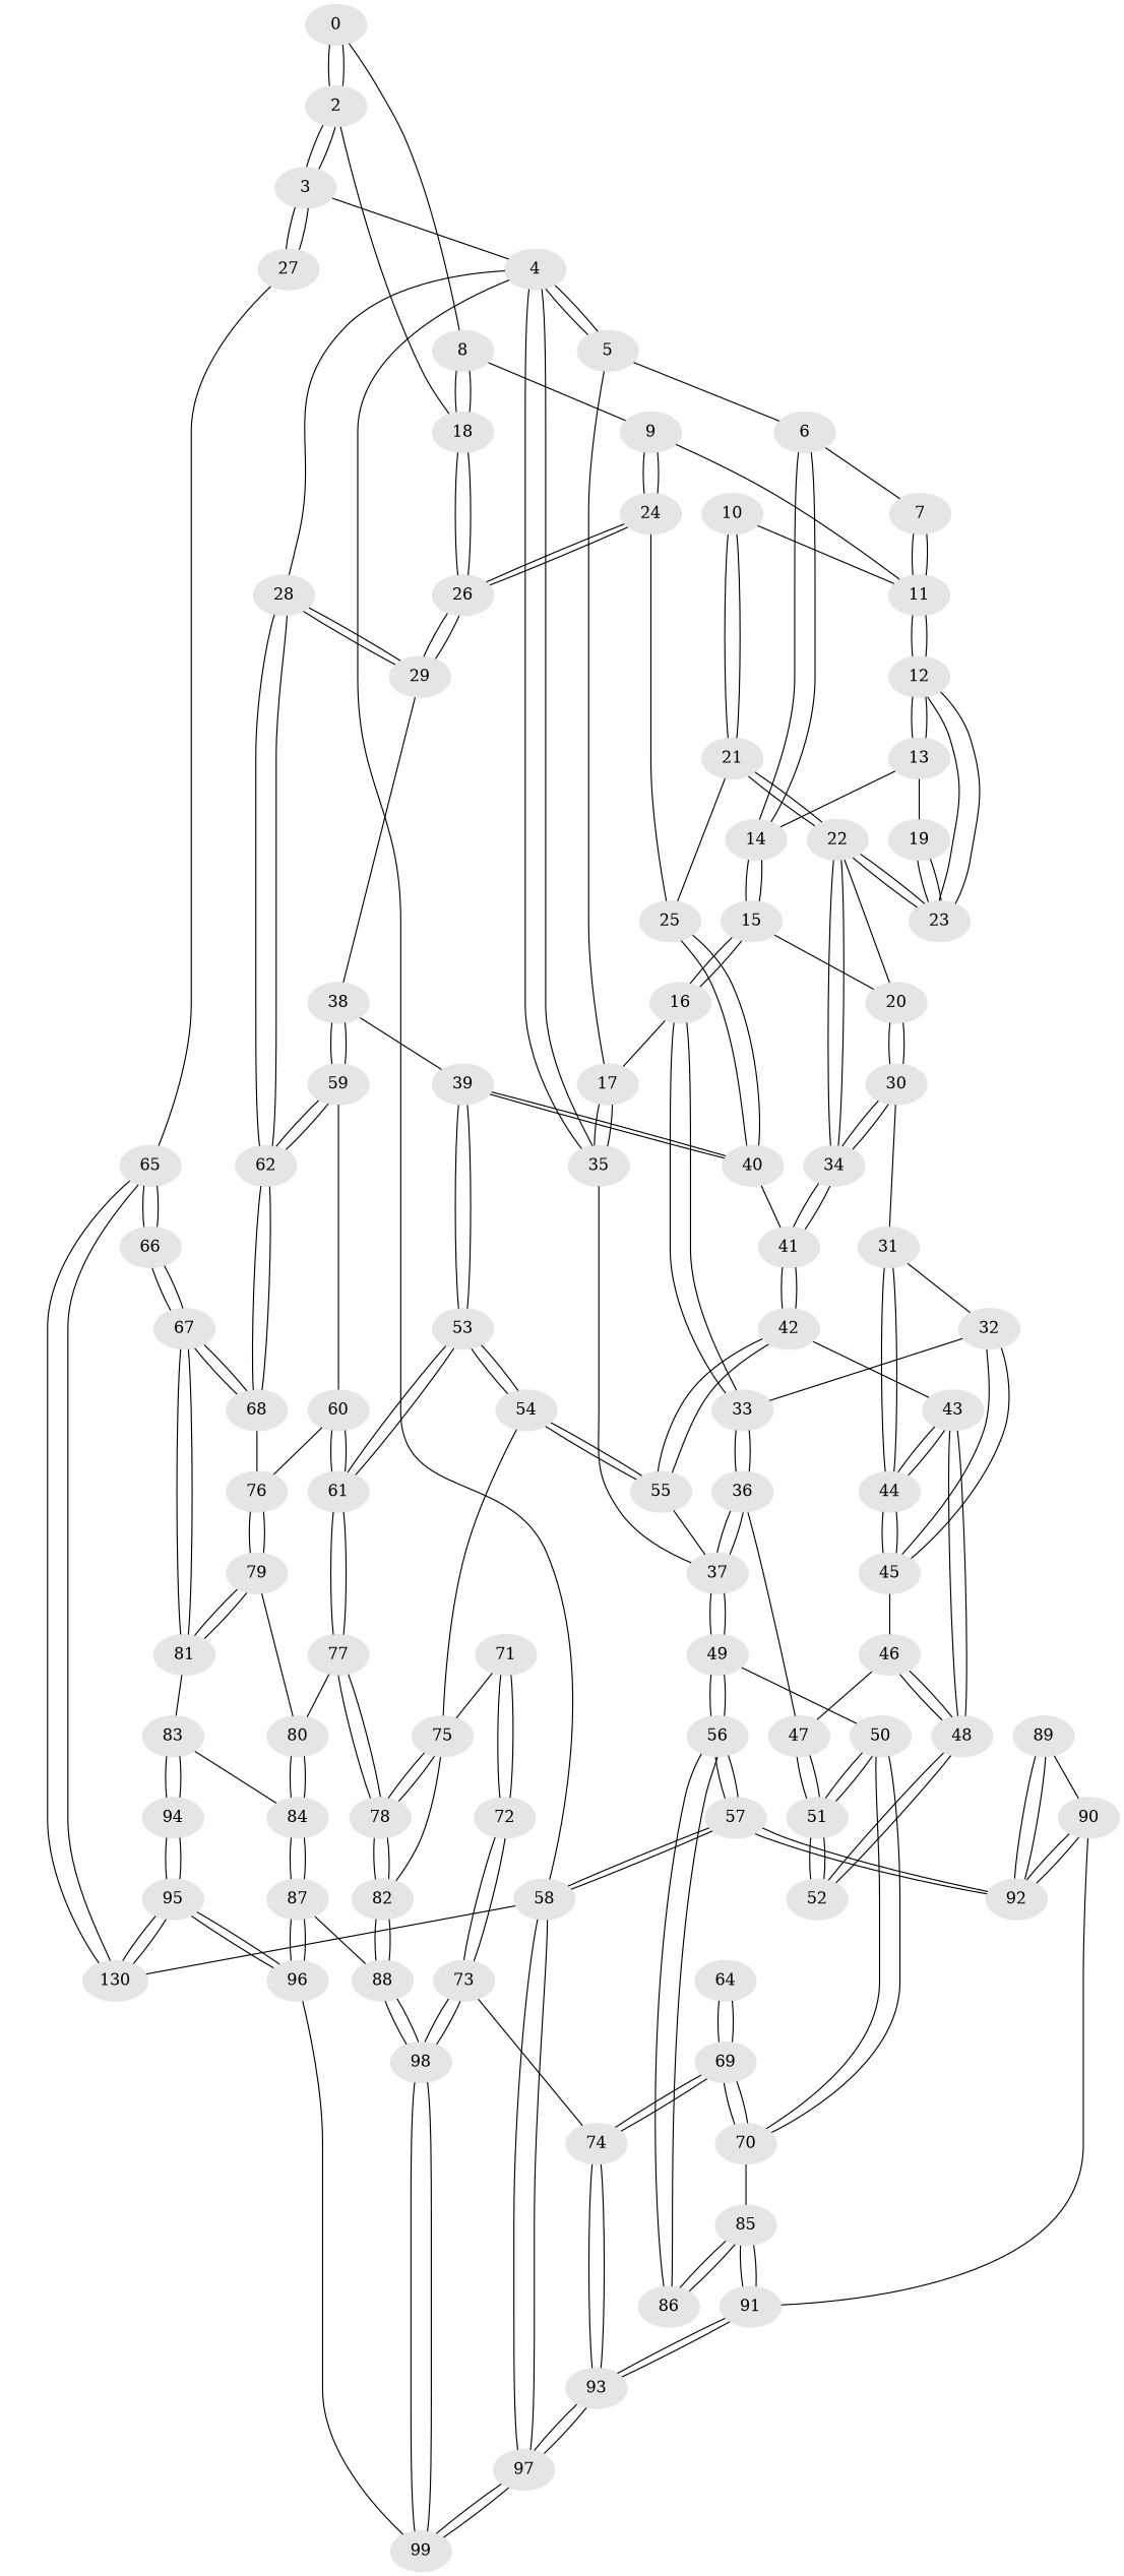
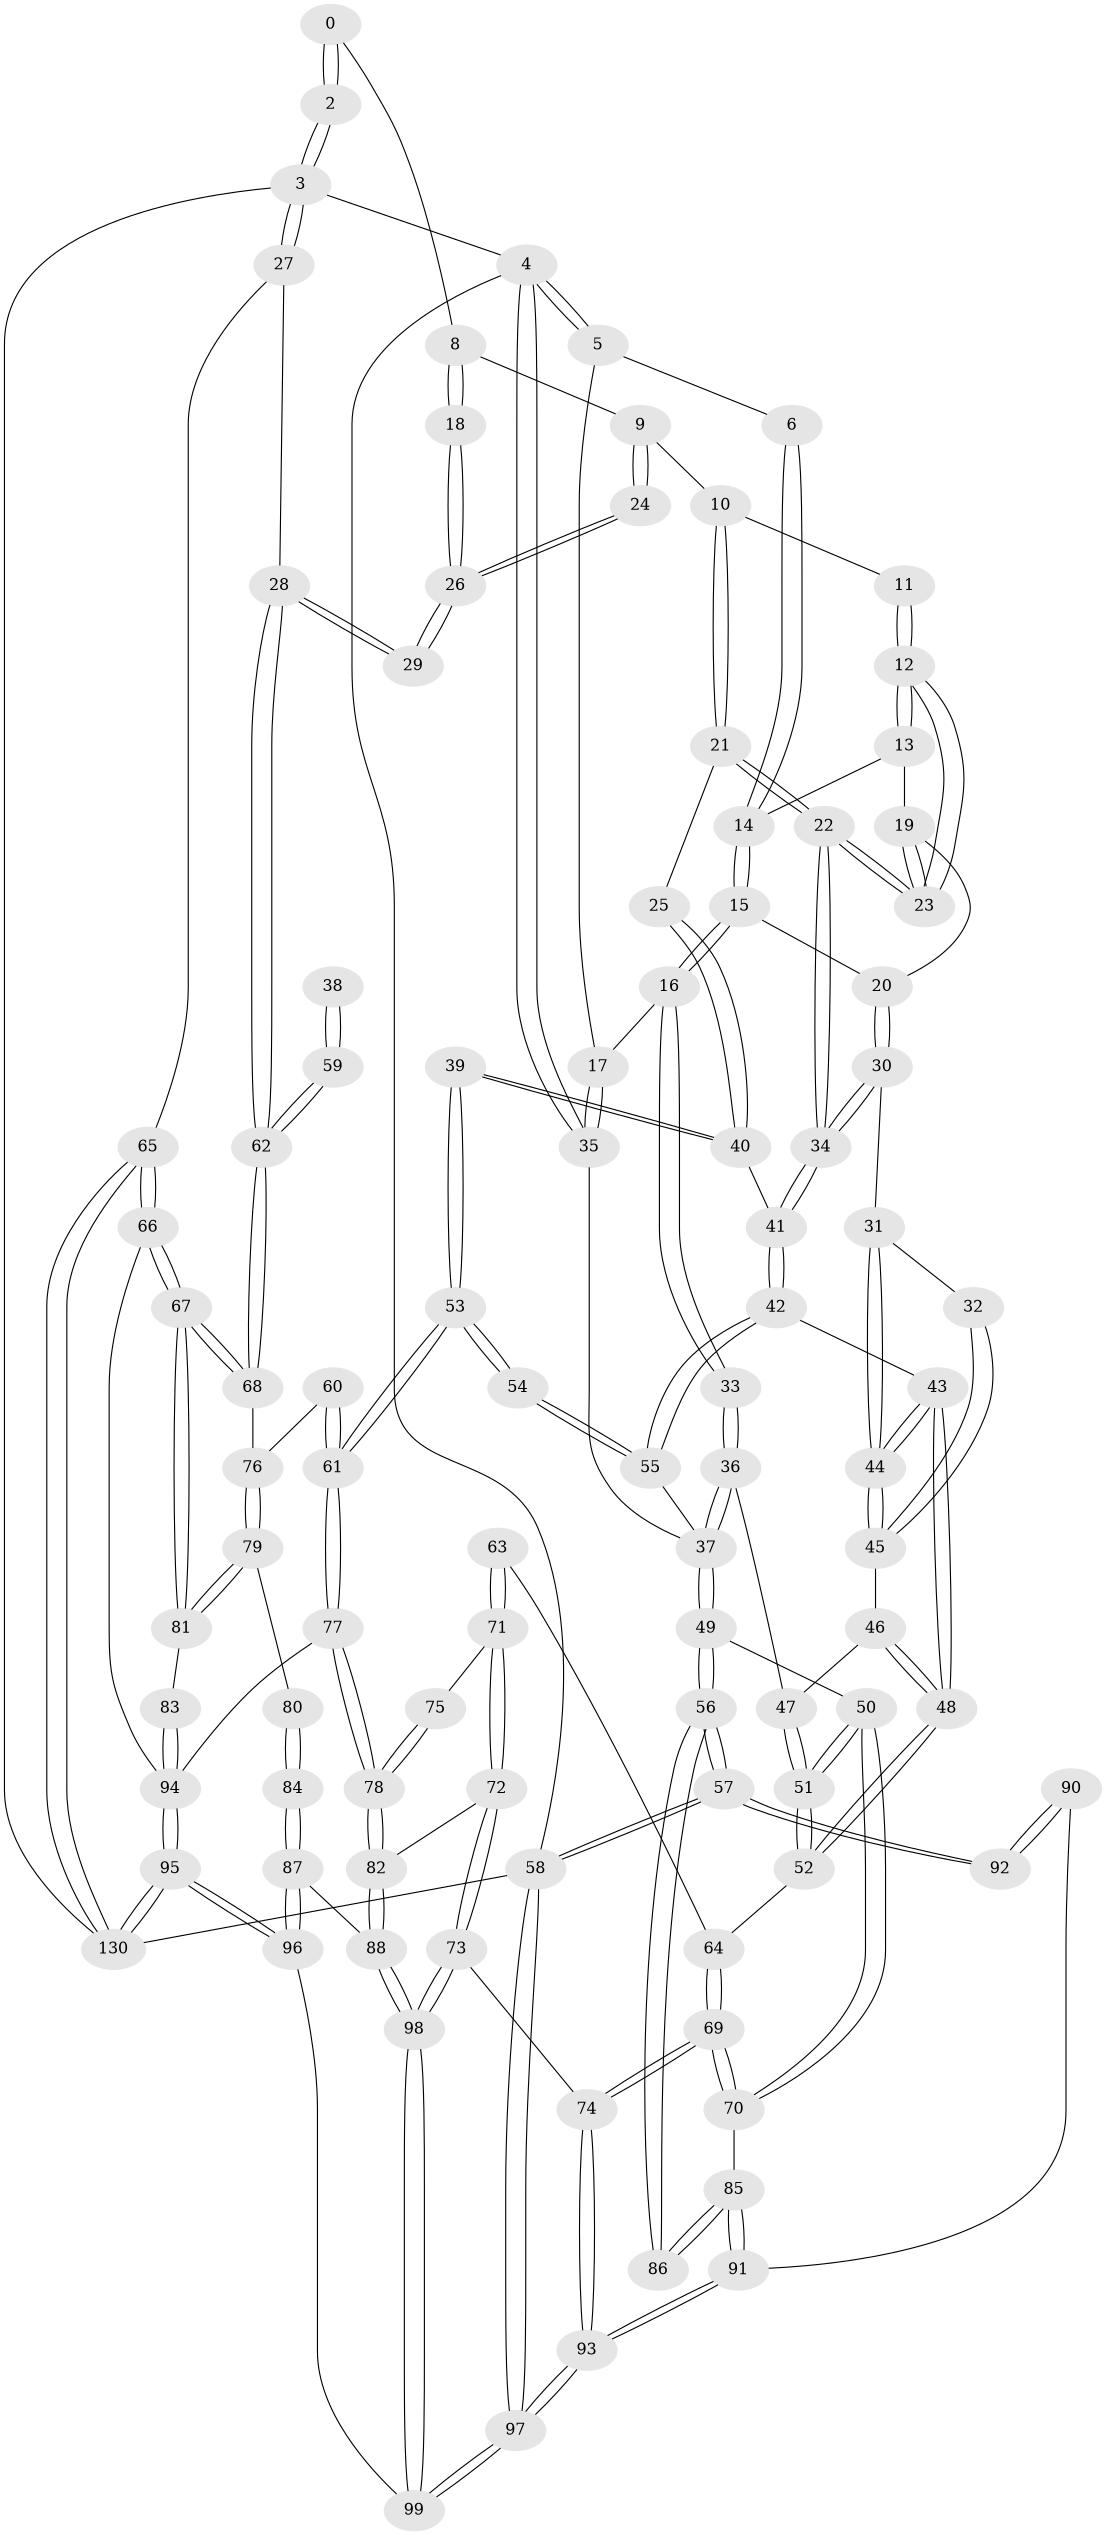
  graph {
    node [color=gray90 style=filled]
    n1 [label=0]
    2
    8
    3
    18
    9
    4
    27
    n9 [label=130]
    26
    5
    35
    58
    28
    65
    6
    17
    37
    97
-   7
    14
    11
    15
    12
    10
    24
    21
    25
    22
    13
    23
    19
    20
    16
    33
    30
    36
    29
    34
    31
    40
    41
    38
    62
    66
    68
    39
    59
    32
    44
    45
    46
    47
    42
    49
    51
    50
    56
    53
    60
    54
    61
    43
    55
    48
    52
    64
    70
    57
    86
    85
    69
    75
    77
    78
+   63
    71
    92
    99
    76
    79
    80
    72
    74
    67
    94
    81
    95
    83
    93
    91
    73
    82
    98
    88
    84
    87
    96
-   89
    90
    n1 -- 2
    n1 -- 2
    n1 -- 8
    2 -- 3
    2 -- 3
-   2 -- 18
    8 -- 18
    8 -- 18
    8 -- 9
    3 -- 4
    3 -- 27
    3 -- 27
+   3 -- n9
    18 -- 26
    18 -- 26
-   9 -- 11
+   9 -- 10
    9 -- 24
    9 -- 24
    4 -- 5
    4 -- 5
    4 -- 35
    4 -- 35
    4 -- 58
-   4 -- 28
+   27 -- 28
    27 -- 65
    26 -- 29
    26 -- 29
    5 -- 6
    5 -- 17
    35 -- 37
    58 -- n9
    58 -- 97
    58 -- 97
    28 -- 29
    28 -- 29
    28 -- 62
    28 -- 62
    65 -- n9
    65 -- n9
    65 -- 66
    65 -- 66
-   6 -- 7
    6 -- 14
    6 -- 14
    17 -- 35
    17 -- 35
    37 -- 49
    37 -- 49
    97 -- 99
    97 -- 99
-   7 -- 11
-   7 -- 11
    14 -- 15
    14 -- 15
    11 -- 12
    11 -- 12
    15 -- 20
    15 -- 16
    15 -- 16
    12 -- 13
    12 -- 13
    12 -- 23
    12 -- 23
    10 -- 11
    10 -- 21
    10 -- 21
    24 -- 26
    24 -- 26
-   24 -- 25
    21 -- 25
    21 -- 22
    21 -- 22
    25 -- 40
    25 -- 40
    22 -- 23
    22 -- 23
    22 -- 34
    22 -- 34
    13 -- 14
    13 -- 19
    19 -- 23
    19 -- 23
-   22 -- 20
+   19 -- 20
    20 -- 30
    20 -- 30
    16 -- 17
    16 -- 33
    16 -- 33
    33 -- 36
    33 -- 36
    30 -- 34
    30 -- 34
    30 -- 31
    36 -- 37
    36 -- 37
    36 -- 47
-   29 -- 38
    34 -- 41
    34 -- 41
    31 -- 32
    31 -- 44
    31 -- 44
    40 -- 41
    41 -- 42
    41 -- 42
-   38 -- 39
    38 -- 59
    38 -- 59
    62 -- 68
    62 -- 68
    66 -- 67
    66 -- 67
+   66 -- 94
    68 -- 76
    39 -- 40
    39 -- 40
    39 -- 53
    39 -- 53
    59 -- 62
    59 -- 62
-   59 -- 60
-   32 -- 33
    32 -- 45
    32 -- 45
    44 -- 45
    44 -- 45
    45 -- 46
    46 -- 47
    46 -- 48
    46 -- 48
    47 -- 51
    47 -- 51
    42 -- 43
    42 -- 55
    42 -- 55
    49 -- 50
    49 -- 56
    49 -- 56
    51 -- 52
    51 -- 52
    50 -- 51
    50 -- 51
    50 -- 70
    50 -- 70
    56 -- 57
    56 -- 57
    56 -- 86
    56 -- 86
    53 -- 54
    53 -- 54
    53 -- 61
    53 -- 61
    60 -- 61
    60 -- 61
    60 -- 76
    54 -- 55
    54 -- 55
-   54 -- 75
    61 -- 77
    61 -- 77
    43 -- 44
    43 -- 44
    43 -- 48
    43 -- 48
    55 -- 37
    48 -- 52
    48 -- 52
+   52 -- 64
    64 -- 69
    64 -- 69
    70 -- 85
    57 -- 58
    57 -- 58
    57 -- 92
    57 -- 92
    85 -- 86
    85 -- 86
    85 -- 91
    85 -- 91
    69 -- 70
    69 -- 70
    69 -- 74
    69 -- 74
    75 -- 78
    75 -- 78
    77 -- 78
    77 -- 78
-   77 -- 80
+   77 -- 94
    78 -- 82
    78 -- 82
+   63 -- 64
+   63 -- 71
+   63 -- 71
    71 -- 75
    71 -- 72
    71 -- 72
    76 -- 79
    76 -- 79
    79 -- 80
    79 -- 81
    79 -- 81
    80 -- 84
    80 -- 84
    72 -- 73
    72 -- 73
-   75 -- 82
+   72 -- 82
    74 -- 93
    74 -- 93
    67 -- 68
    67 -- 68
    67 -- 81
    67 -- 81
    94 -- 95
    94 -- 95
    81 -- 83
    95 -- n9
    95 -- n9
    95 -- 96
    95 -- 96
    83 -- 94
    83 -- 94
-   83 -- 84
    93 -- 97
    93 -- 97
    91 -- 93
    91 -- 93
    73 -- 74
    73 -- 98
    73 -- 98
    82 -- 88
    82 -- 88
    98 -- 99
    98 -- 99
    88 -- 98
    88 -- 98
    84 -- 87
    84 -- 87
    87 -- 88
    87 -- 96
    87 -- 96
    96 -- 99
-   89 -- 92
-   89 -- 92
-   89 -- 90
    90 -- 92
    90 -- 92
    90 -- 91
  }
